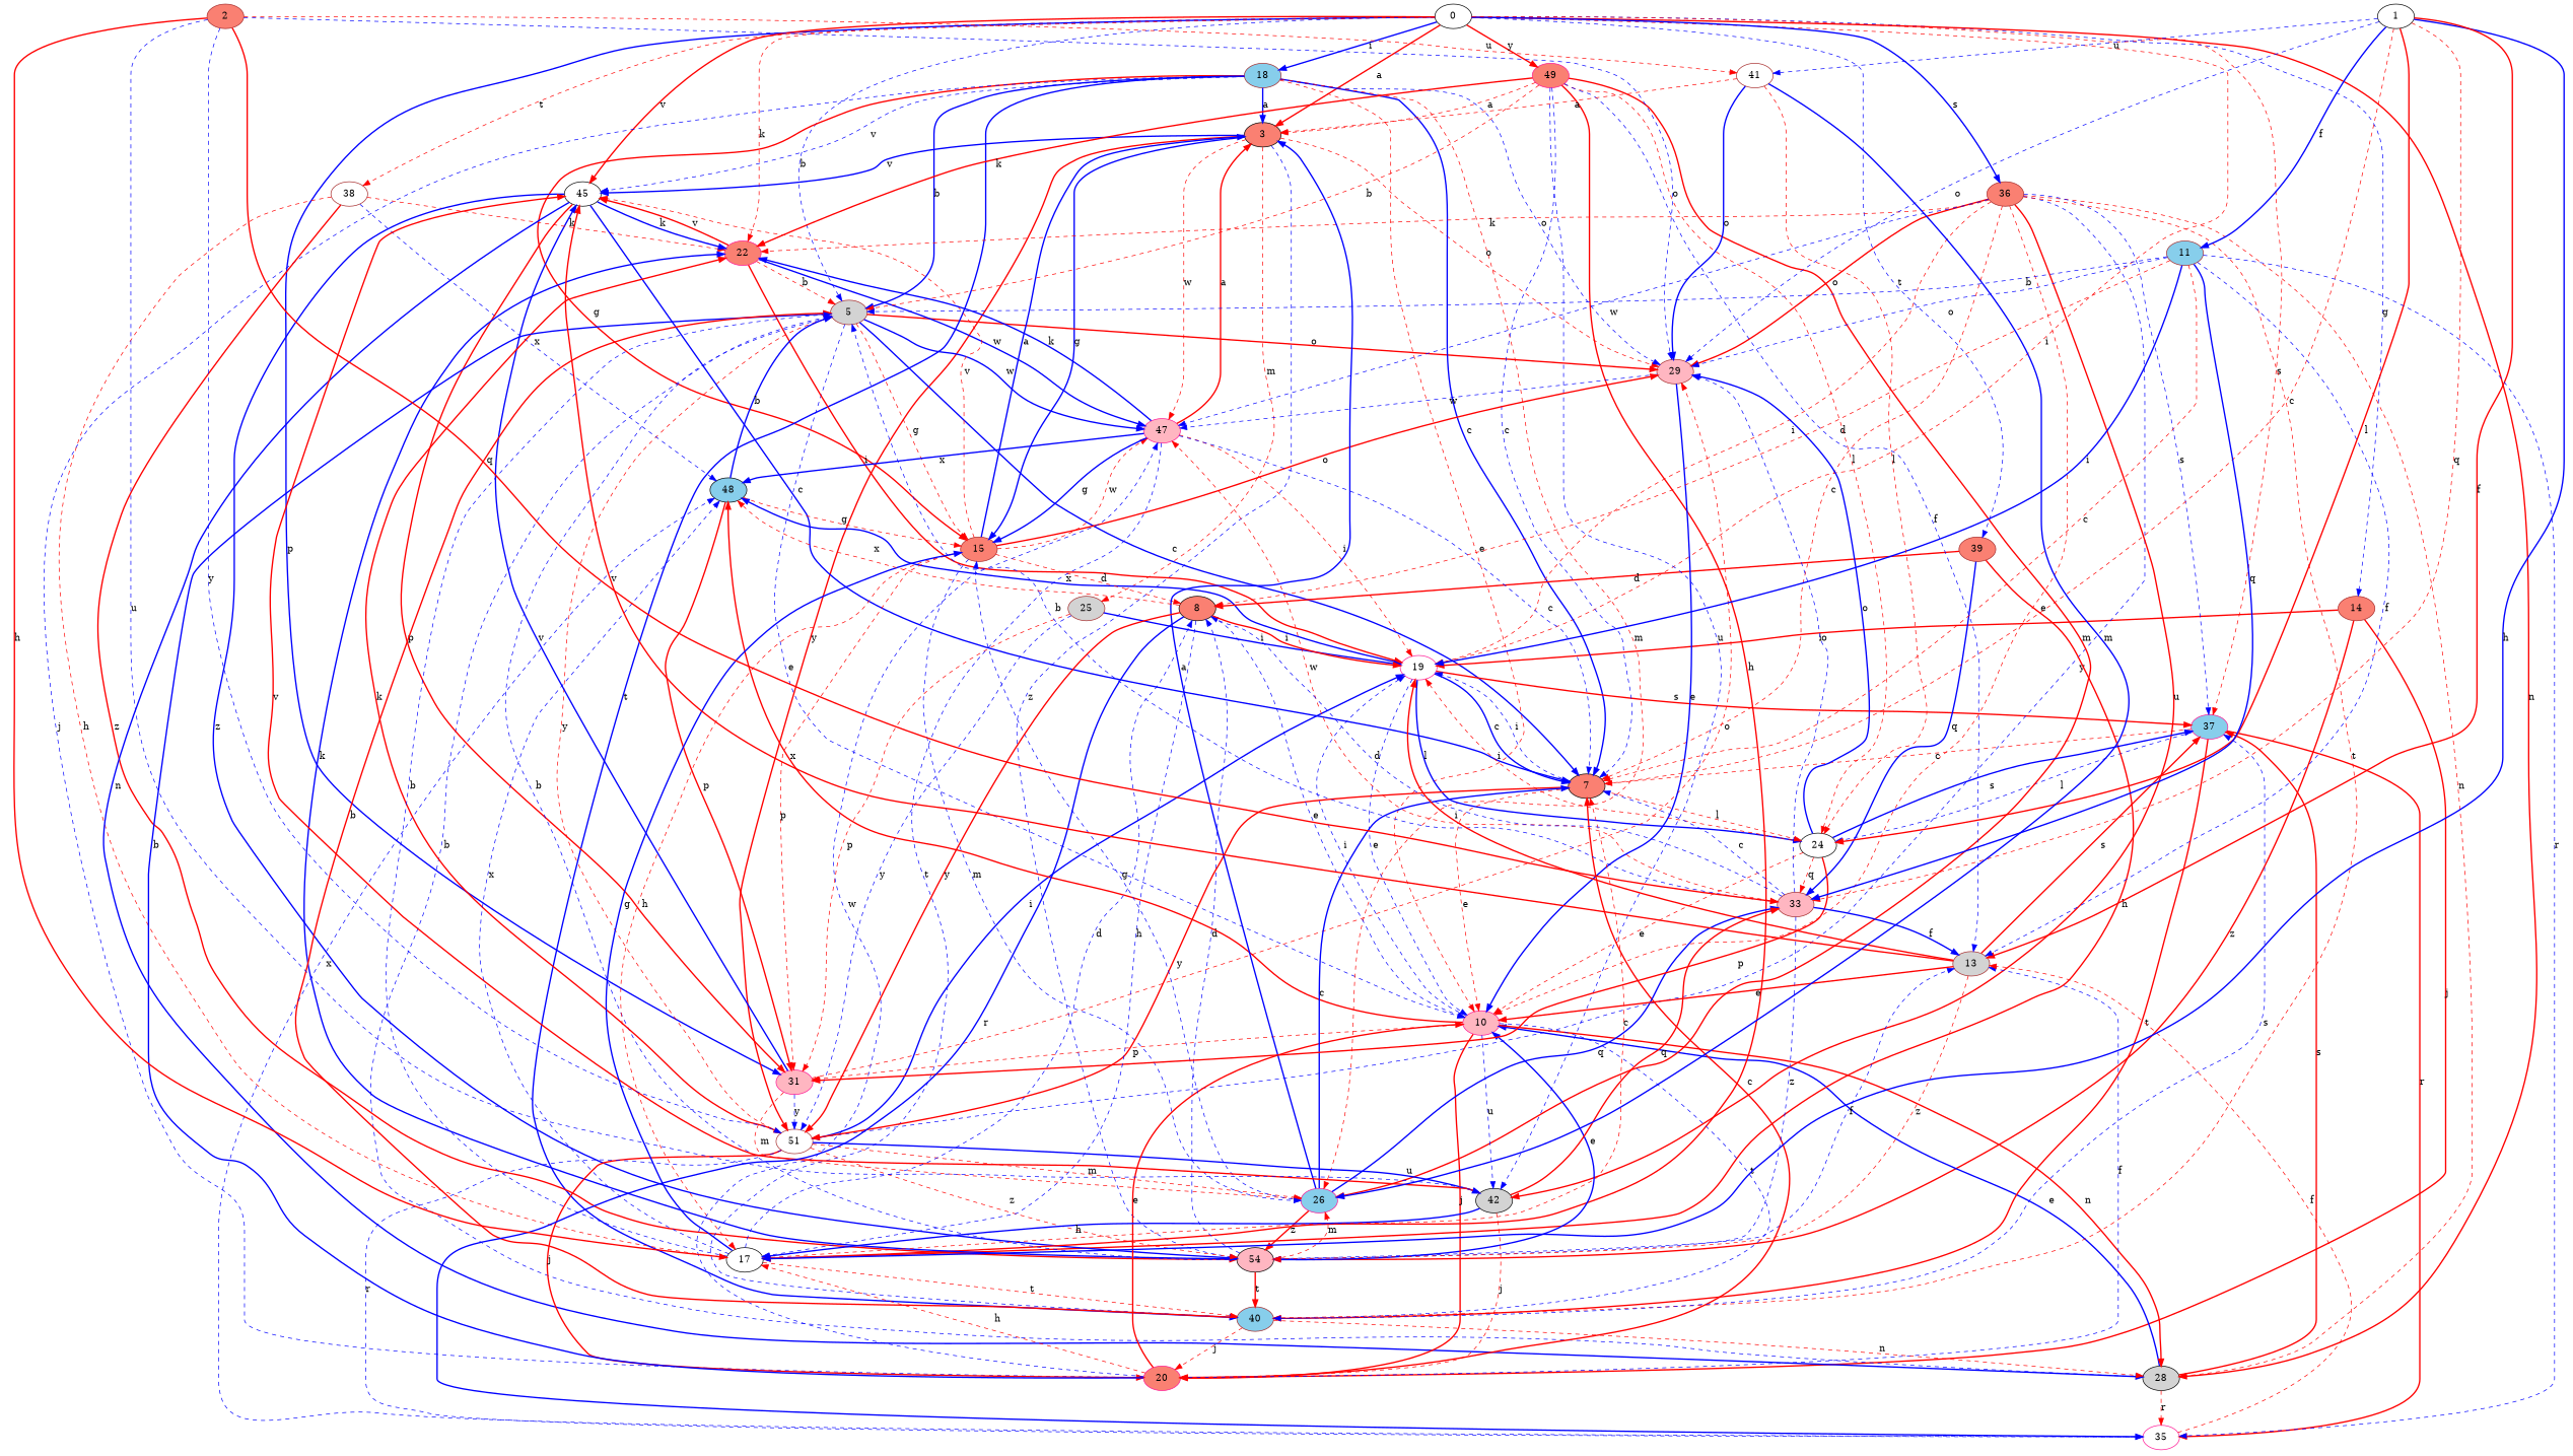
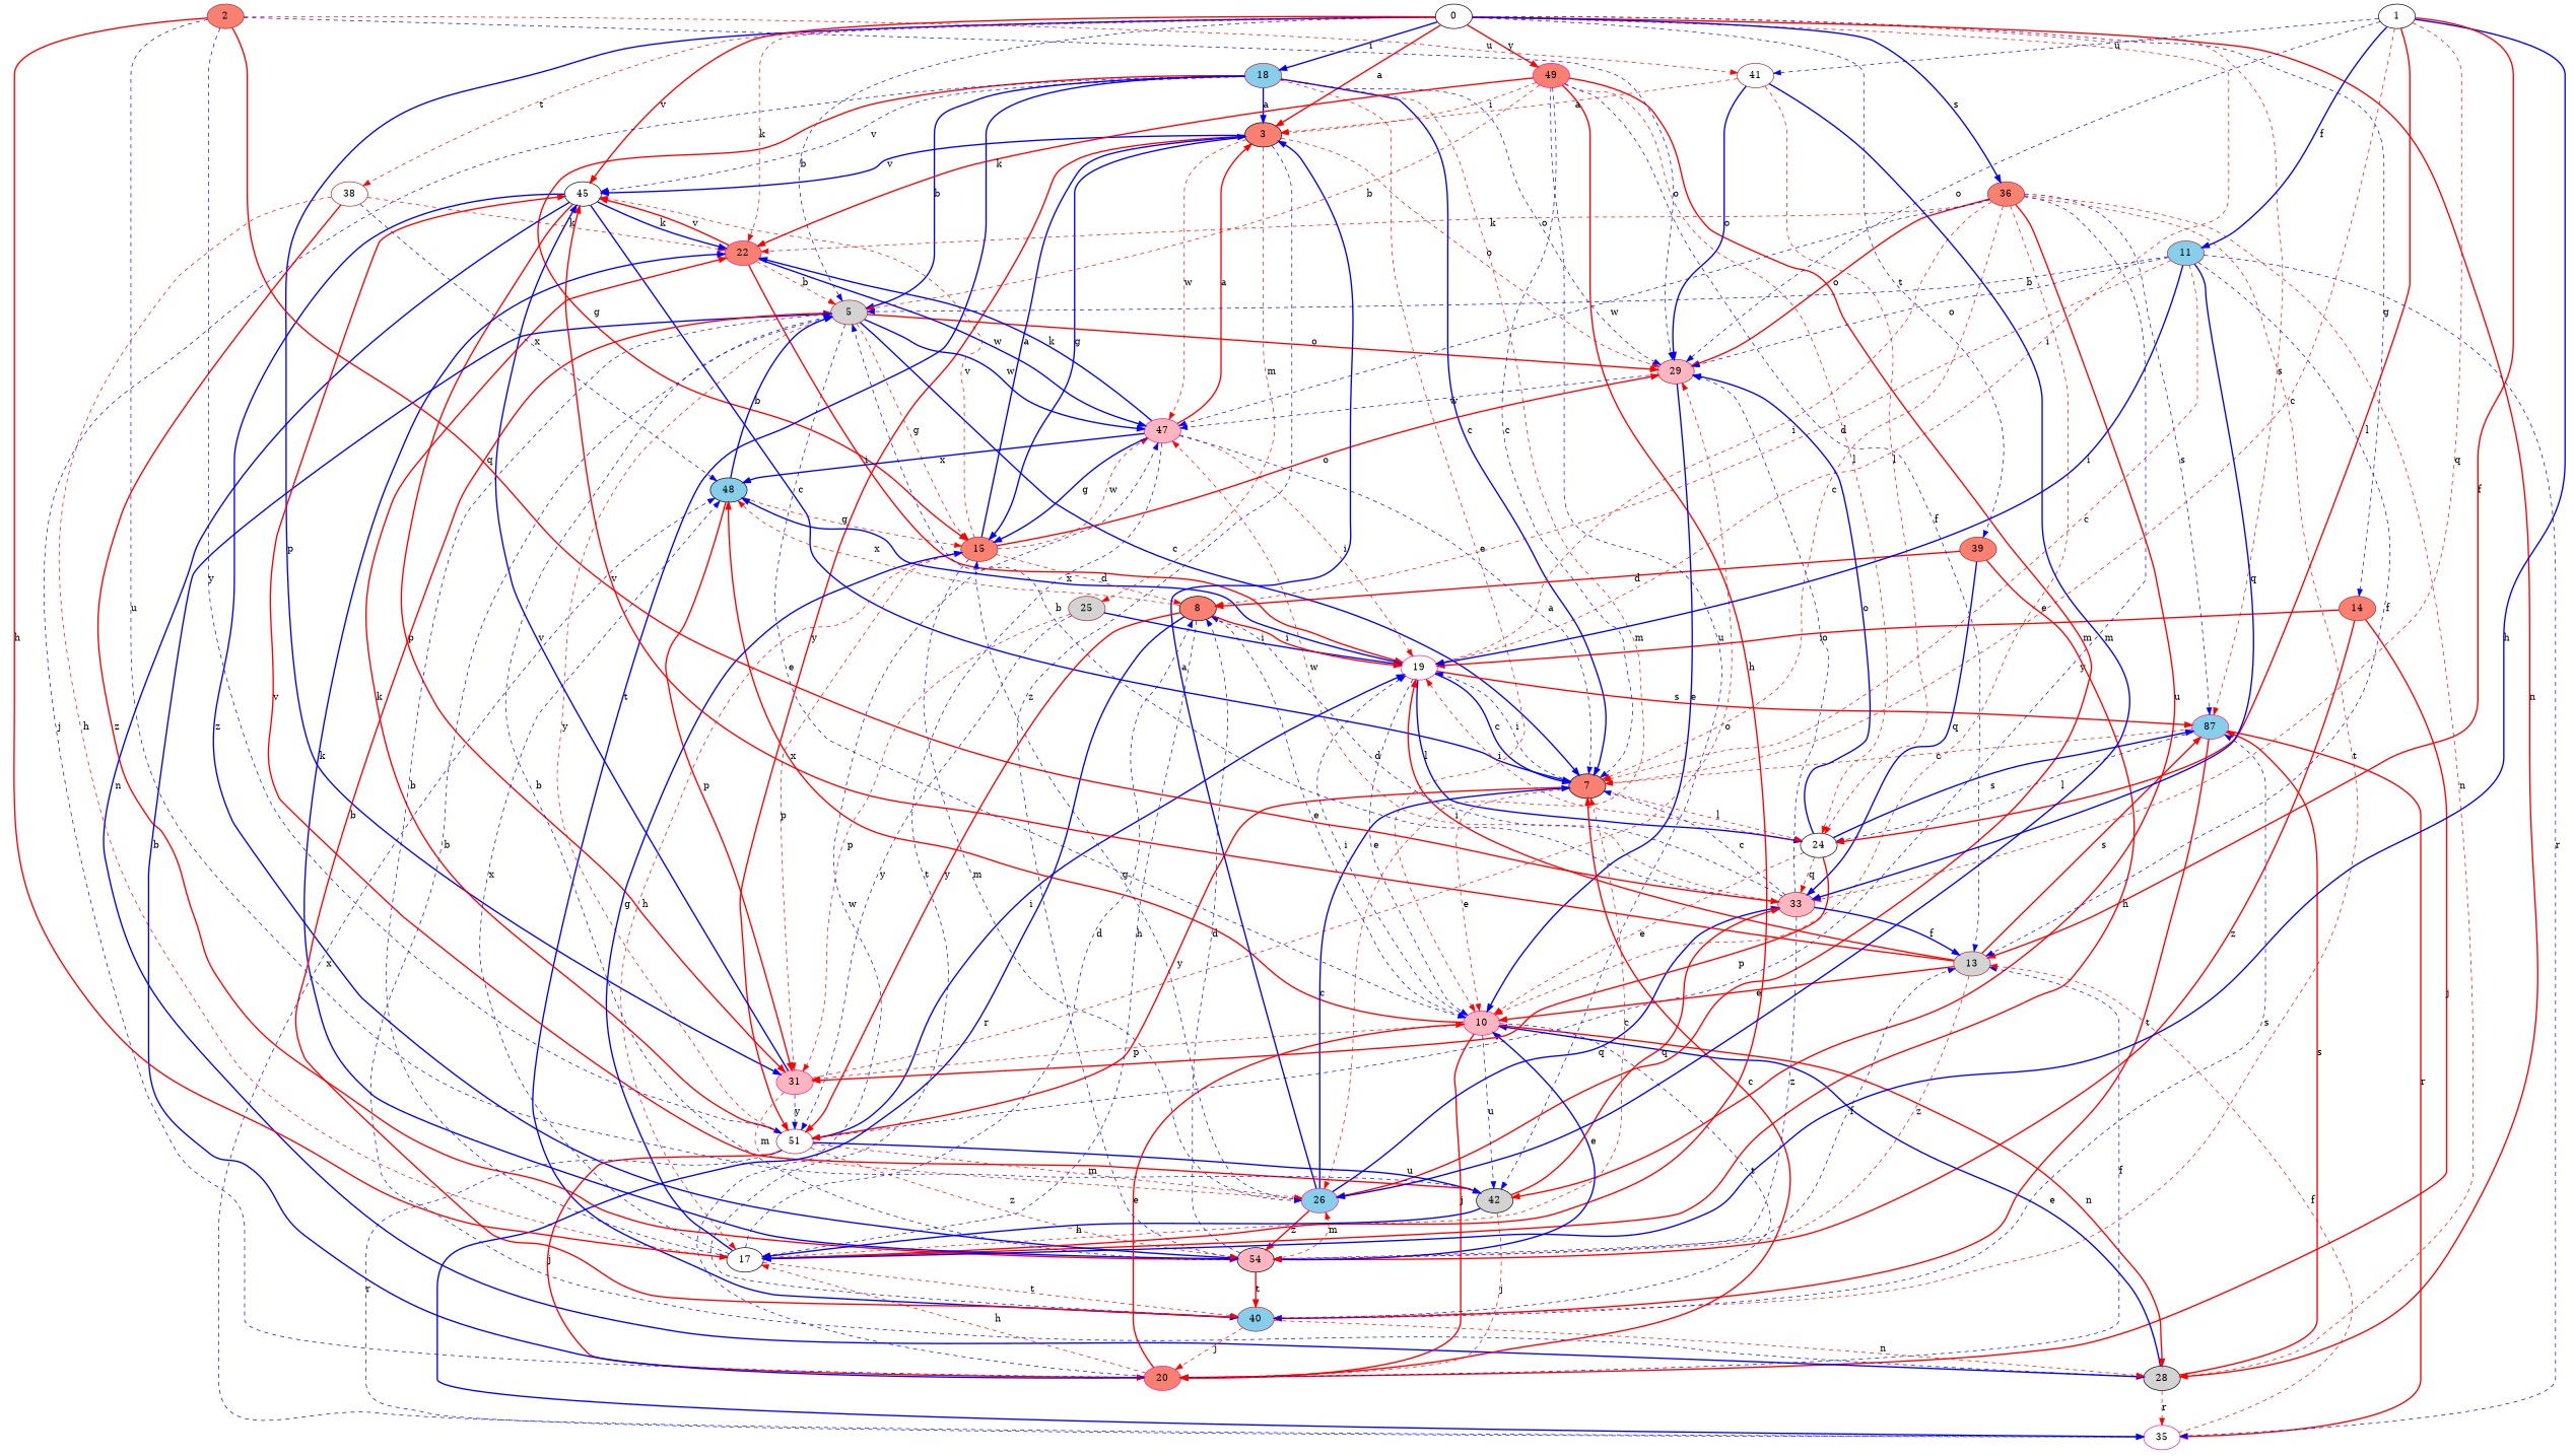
  strict digraph {
    node [color=brown fillcolor=salmon style=filled]
    edge [color=red style=dashed]
    0 [color=black fillcolor=white]
    3 [color=black]
    5 [fillcolor=lightgrey]
    14
    18 [fillcolor=skyblue]
    19 [color=deeppink fillcolor=white]
    22 [color=deeppink]
    28 [color=black fillcolor=lightgrey]
    31 [color=deeppink fillcolor=lightpink]
    36
-   37 [color=deeppink fillcolor=skyblue]
+   37 [color=deeppink fillcolor=skyblue label=87]
    38 [fillcolor=white]
    39
    45 [color=black fillcolor=white]
    49 [color=deeppink]
    29 [fillcolor=lightpink]
    54 [color=black fillcolor=lightpink]
    51 [fillcolor=white]
    15
    25 [fillcolor=lightgrey]
    47 [color=deeppink fillcolor=lightpink]
    7 [color=black]
    10 [color=deeppink fillcolor=lightpink]
    20 [color=deeppink]
    40 [fillcolor=skyblue]
    26 [color=deeppink fillcolor=skyblue]
    24 [color=black fillcolor=white]
    48 [color=black fillcolor=skyblue]
    35 [color=deeppink fillcolor=white]
    42 [color=black fillcolor=lightgrey]
    17 [color=black fillcolor=white]
    33 [fillcolor=lightpink]
    8 [color=black]
    13 [fillcolor=lightgrey]
    1 [color=black fillcolor=white]
    11 [fillcolor=skyblue]
    41 [fillcolor=white]
    2
    0 -> 3 [label=a style=bold]
    0 -> 5 [color=blue label=b]
    0 -> 14 [color=blue label=g]
    0 -> 18 [color=blue label=i style=bold]
    0 -> 19 [label=i]
    0 -> 22 [label=k]
    0 -> 28 [label=n style=bold]
    0 -> 31 [color=blue label=p style=bold]
    0 -> 36 [color=blue label=s style=bold]
    0 -> 37 [label=s]
    0 -> 38 [label=t]
    0 -> 39 [color=blue label=t]
    0 -> 45 [label=v style=bold]
    0 -> 49 [label=y style=bold]
    3 -> 45 [color=blue label=v style=bold]
    3 -> 29 [label=o]
    3 -> 54 [color=blue label=z]
    3 -> 51 [label=y style=bold]
    3 -> 15 [color=blue label=g style=bold]
    3 -> 25 [label=m]
    3 -> 47 [label=w]
    5 -> 29 [label=o style=bold]
    5 -> 51 [label=y]
    5 -> 15 [label=g]
    5 -> 47 [color=blue label=w style=bold]
    5 -> 7 [color=blue label=c style=bold]
    5 -> 10 [color=blue label=e]
    14 -> 19 [label=i style=bold]
    14 -> 54 [label=z style=bold]
    14 -> 20 [label=j style=bold]
    18 -> 3 [color=blue label=a style=bold]
    18 -> 5 [color=blue label=b style=bold]
    18 -> 45 [color=blue label=v]
    18 -> 29 [color=blue label=o]
    18 -> 15 [label=g style=bold]
    18 -> 7 [color=blue label=c style=bold]
    18 -> 10 [label=e]
    18 -> 20 [color=blue label=j]
    18 -> 40 [color=blue label=t style=bold]
    18 -> 26 [label=m]
    19 -> 37 [label=s style=bold]
    19 -> 7 [color=blue label=c style=bold]
    19 -> 10 [color=blue label=e]
    19 -> 24 [color=blue label=l style=bold]
    19 -> 48 [color=blue label=x style=bold]
    22 -> 5 [label=b]
    22 -> 19 [label=i style=bold]
    22 -> 45 [label=v style=bold]
    22 -> 47 [color=blue label=w style=bold]
    28 -> 5 [color=blue label=b]
    28 -> 37 [label=s style=bold]
    28 -> 10 [color=blue label=e style=bold]
    28 -> 35 [label=r]
    31 -> 45 [color=blue label=v style=bold]
    31 -> 29 [label=o]
    31 -> 51 [color=blue label=y]
    31 -> 26 [label=m]
    36 -> 19 [label=i]
    36 -> 22 [label=k]
    36 -> 28 [label=n]
    36 -> 37 [color=blue label=s]
    36 -> 29 [label=o style=bold]
    36 -> 51 [color=blue label=y]
    36 -> 47 [color=blue label=w]
    36 -> 7 [label=c]
    36 -> 10 [label=e]
    36 -> 40 [label=t]
    36 -> 42 [label=u style=bold]
    37 -> 7 [label=c]
    37 -> 40 [label=t style=bold]
    37 -> 24 [color=blue label=l]
    37 -> 35 [label=r style=bold]
    38 -> 22 [label=k]
    38 -> 54 [label=z style=bold]
    38 -> 48 [color=blue label=x]
    38 -> 17 [label=h]
    39 -> 17 [label=h style=bold]
    39 -> 33 [color=blue label=q style=bold]
    39 -> 8 [label=d style=bold]
    45 -> 22 [color=blue label=k style=bold]
    45 -> 28 [color=blue label=n style=bold]
    45 -> 31 [label=p style=bold]
    45 -> 54 [color=blue label=z style=bold]
    45 -> 7 [color=blue label=c style=bold]
-   49 -> 3 [label=a]
+   49 -> 3 [label=i]
    49 -> 5 [label=b]
    49 -> 22 [label=k style=bold]
    49 -> 7 [color=blue label=c]
    49 -> 26 [label=m style=bold]
    49 -> 24 [label=l]
    49 -> 42 [color=blue label=u]
    49 -> 17 [label=h style=bold]
    49 -> 13 [color=blue label=f]
    29 -> 47 [color=blue label=w]
    29 -> 10 [color=blue label=e style=bold]
    54 -> 5 [color=blue label=b]
    54 -> 22 [color=blue label=k style=bold]
    54 -> 10 [color=blue label=e style=bold]
    54 -> 40 [label=t style=bold]
    54 -> 26 [label=m]
    54 -> 8 [color=blue label=d]
    54 -> 13 [color=blue label=f]
    51 -> 19 [color=blue label=i style=bold]
    51 -> 22 [label=k style=bold]
    51 -> 54 [label=z]
    51 -> 20 [label=j style=bold]
    51 -> 26 [label=m]
    51 -> 35 [color=blue label=r]
    51 -> 42 [color=blue label=u style=bold]
    15 -> 3 [color=blue label=a style=bold]
    15 -> 31 [label=p]
    15 -> 45 [label=v]
    15 -> 29 [label=o style=bold]
    15 -> 47 [label=w]
    15 -> 26 [color=blue label=m]
    15 -> 17 [label=h]
    15 -> 8 [label=d]
    25 -> 19 [color=blue label=i style=bold]
    25 -> 31 [label=p]
    25 -> 51 [color=blue label=y]
    47 -> 3 [label=a style=bold]
    47 -> 19 [label=i]
    47 -> 22 [color=blue label=k style=bold]
    47 -> 15 [color=blue label=g style=bold]
-   47 -> 7 [color=blue label=c]
+   47 -> 7 [color=blue label=a]
    47 -> 40 [color=blue label=t]
    47 -> 48 [color=blue label=x style=bold]
    7 -> 19 [color=blue label=i]
    7 -> 51 [label=y style=bold]
    7 -> 10 [label=e]
    7 -> 24 [label=l]
    10 -> 19 [color=blue label=i]
    10 -> 28 [label=n style=bold]
    10 -> 31 [label=p]
    10 -> 20 [label=j style=bold]
    10 -> 40 [color=blue label=t]
    10 -> 48 [label=x style=bold]
    10 -> 42 [color=blue label=u]
    20 -> 5 [color=blue label=b style=bold]
    20 -> 47 [color=blue label=w]
    20 -> 7 [label=c style=bold]
    20 -> 10 [label=e style=bold]
    20 -> 17 [label=h]
    20 -> 13 [color=blue label=f]
    40 -> 5 [label=b style=bold]
    40 -> 28 [label=n]
    40 -> 37 [color=blue label=s]
    40 -> 20 [label=j]
    26 -> 3 [color=blue label=a style=bold]
    26 -> 54 [label=z style=bold]
    26 -> 15 [color=blue label=g]
    26 -> 7 [color=blue label=c style=bold]
    26 -> 33 [color=blue label=q style=bold]
    24 -> 19 [label=i]
    24 -> 31 [label=p style=bold]
    24 -> 37 [color=blue label=s style=bold]
    24 -> 29 [color=blue label=o style=bold]
    24 -> 10 [label=e]
    24 -> 33 [label=q]
    48 -> 5 [color=blue label=b style=bold]
    48 -> 31 [label=p style=bold]
    48 -> 15 [label=g]
    35 -> 48 [color=blue label=x]
    35 -> 13 [label=f]
    42 -> 45 [label=v style=bold]
    42 -> 20 [label=j]
    42 -> 17 [color=blue label=h style=bold]
    42 -> 33 [label=q style=bold]
    17 -> 5 [color=blue label=b]
    17 -> 15 [color=blue label=g style=bold]
    17 -> 7 [label=c]
    17 -> 40 [label=t]
    17 -> 48 [color=blue label=x]
    17 -> 8 [color=blue label=d]
    33 -> 5 [color=blue label=b]
    33 -> 29 [color=blue label=o]
    33 -> 54 [color=blue label=z]
    33 -> 47 [label=w]
    33 -> 7 [color=blue label=c]
    33 -> 8 [color=blue label=d]
    33 -> 13 [color=blue label=f style=bold]
    8 -> 19 [label=i style=bold]
    8 -> 51 [label=y style=bold]
    8 -> 10 [color=blue label=e]
    8 -> 48 [label=x]
    8 -> 35 [color=blue label=r style=bold]
    8 -> 17 [color=blue label=h]
    13 -> 19 [label=i style=bold]
    13 -> 37 [label=s style=bold]
    13 -> 45 [label=v style=bold]
    13 -> 54 [label=z]
    13 -> 10 [label=e style=bold]
    1 -> 29 [color=blue label=o]
    1 -> 7 [label=c]
    1 -> 24 [label=l style=bold]
    1 -> 17 [color=blue label=h style=bold]
    1 -> 33 [label=q]
    1 -> 13 [label=f style=bold]
    1 -> 11 [color=blue label=f style=bold]
    1 -> 41 [color=blue label=u]
    11 -> 5 [color=blue label=b]
    11 -> 19 [color=blue label=i style=bold]
    11 -> 29 [color=blue label=o]
    11 -> 7 [label=c]
    11 -> 35 [color=blue label=r]
    11 -> 33 [color=blue label=q style=bold]
    11 -> 8 [label=d]
    11 -> 13 [color=blue label=f]
    41 -> 3 [label=a]
    41 -> 29 [color=blue label=o style=bold]
    41 -> 26 [color=blue label=m style=bold]
    41 -> 24 [label=l]
    2 -> 29 [color=blue label=o]
    2 -> 51 [color=blue label=y]
    2 -> 42 [color=blue label=u]
    2 -> 17 [label=h style=bold]
    2 -> 33 [label=q style=bold]
    2 -> 41 [label=u]
  }
